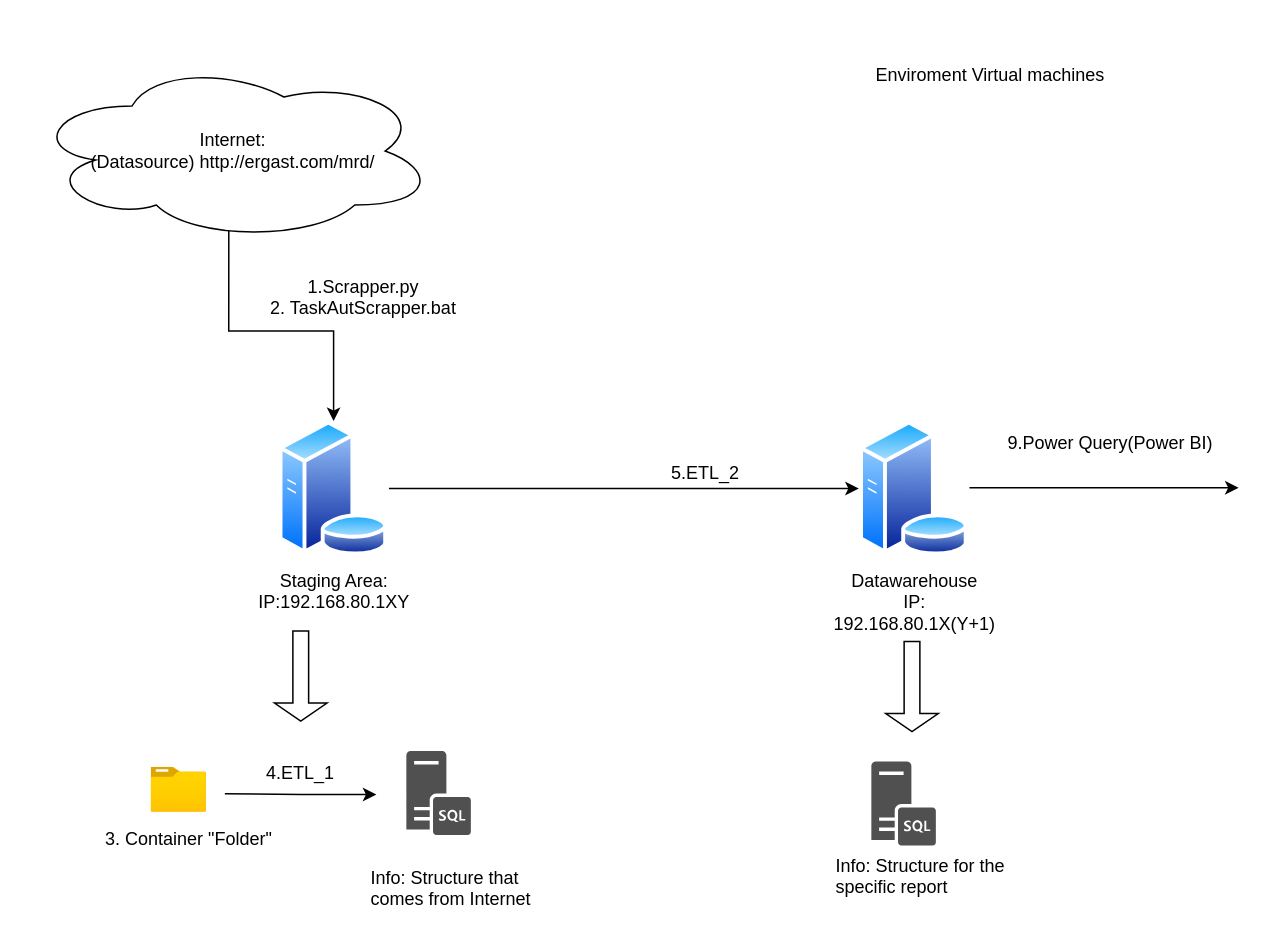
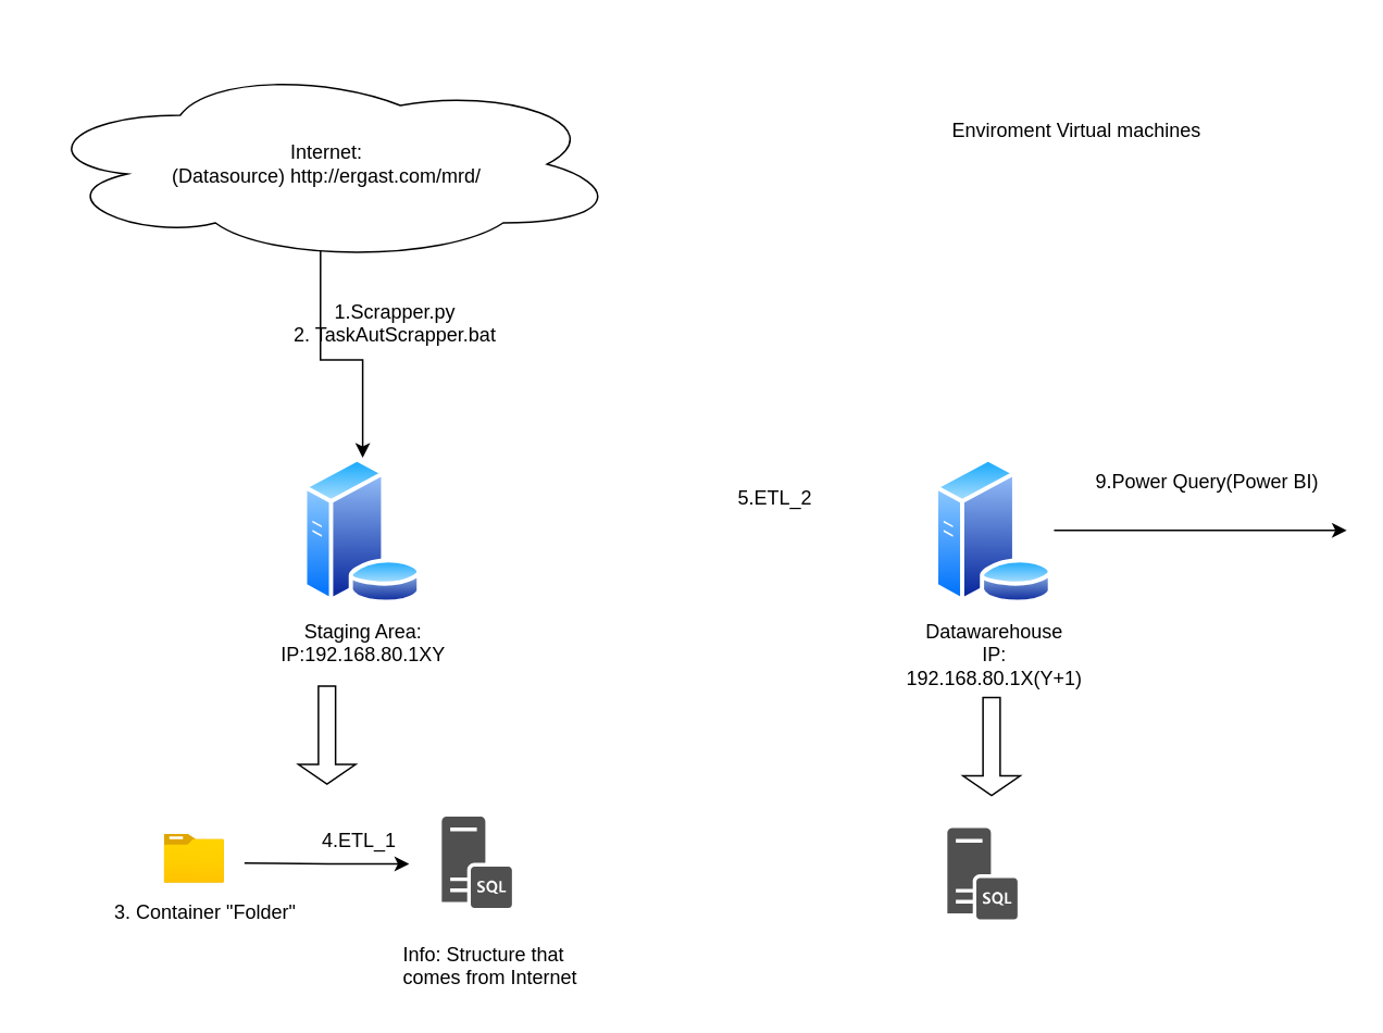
  <mxCell id="0" />
  <mxCell id="1" parent="0" />
- <mxCell id="2" value="&lt;div&gt;Internet:&lt;/div&gt;&lt;div&gt;(Datasource) http://ergast.com/mrd/&lt;/div&gt;" style="ellipse;shape=cloud;whiteSpace=wrap;html=1;" vertex="1" parent="1"><mxGeometry x="20" y="40" width="270" height="120" as="geometry" /></mxCell>
+ <mxCell id="2" value="&lt;div&gt;Internet:&lt;/div&gt;&lt;div&gt;(Datasource) http://ergast.com/mrd/&lt;/div&gt;" style="ellipse;shape=cloud;whiteSpace=wrap;html=1;" vertex="1" parent="1"><mxGeometry x="20" y="40" width="360" height="120" as="geometry" /></mxCell>
  <mxCell id="3" value="&lt;div&gt;1.Scrapper.py&lt;/div&gt;&lt;div&gt;2. TaskAutScrapper.bat&lt;br&gt;&lt;/div&gt;&lt;div&gt;&lt;br&gt;&lt;/div&gt;" style="text;html=1;strokeColor=none;fillColor=none;align=center;verticalAlign=middle;whiteSpace=wrap;rounded=0;" vertex="1" parent="1"><mxGeometry x="162.5" y="190" width="157.5" height="30" as="geometry" /></mxCell>
- <mxCell id="4" value="" style="edgeStyle=orthogonalEdgeStyle;rounded=0;orthogonalLoop=1;jettySize=auto;html=1;" edge="1" parent="1" source="5" target="8"><mxGeometry relative="1" as="geometry" /></mxCell>
  <mxCell id="5" value="&lt;div&gt;Staging Area: &lt;br&gt;&lt;/div&gt;&lt;div&gt;IP:192.168.80.1XY &lt;br&gt;&lt;/div&gt;" style="image;aspect=fixed;perimeter=ellipsePerimeter;html=1;align=center;shadow=0;dashed=0;spacingTop=3;image=img/lib/active_directory/database_server.svg;" vertex="1" parent="1"><mxGeometry x="185" y="280" width="73.8" height="90" as="geometry" /></mxCell>
- <mxCell id="6" value="Enviroment Virtual machines" style="text;html=1;strokeColor=none;fillColor=none;align=center;verticalAlign=middle;whiteSpace=wrap;rounded=0;" vertex="1" parent="1"><mxGeometry x="565" y="20" width="190" height="60" as="geometry" /></mxCell>
+ <mxCell id="6" value="Enviroment Virtual machines" style="text;html=1;strokeColor=none;fillColor=none;align=center;verticalAlign=middle;whiteSpace=wrap;rounded=0;" vertex="1" parent="1"><mxGeometry x="565" y="50" width="190" height="60" as="geometry" /></mxCell>
  <mxCell id="7" style="edgeStyle=orthogonalEdgeStyle;rounded=0;orthogonalLoop=1;jettySize=auto;html=1;" edge="1" parent="1"><mxGeometry relative="1" as="geometry"><mxPoint x="645.802" y="324.5" as="sourcePoint" /><mxPoint x="825.23" y="324.5" as="targetPoint" /><Array as="points"><mxPoint x="735.23" y="324.5" /><mxPoint x="735.23" y="324.5" /></Array></mxGeometry></mxCell>
  <mxCell id="8" value="&lt;div&gt;Datawarehouse&lt;br&gt;&lt;/div&gt;&lt;div&gt;IP: &lt;br&gt;&lt;/div&gt;192.168.80.1X(Y+1)" style="image;aspect=fixed;perimeter=ellipsePerimeter;html=1;align=center;shadow=0;dashed=0;spacingTop=3;image=img/lib/active_directory/database_server.svg;" vertex="1" parent="1"><mxGeometry x="572" y="280" width="73.8" height="90" as="geometry" /></mxCell>
- <mxCell id="9" value="&lt;div&gt;5.ETL_2&lt;/div&gt;" style="text;html=1;strokeColor=none;fillColor=none;align=center;verticalAlign=middle;whiteSpace=wrap;rounded=0;" vertex="1" parent="1"><mxGeometry x="440" y="300" width="60" height="30" as="geometry" /></mxCell>
+ <mxCell id="9" value="&lt;div&gt;5.ETL_2&lt;/div&gt;" style="text;html=1;strokeColor=none;fillColor=none;align=center;verticalAlign=middle;whiteSpace=wrap;rounded=0;" vertex="1" parent="1"><mxGeometry x="445" y="290" width="60" height="30" as="geometry" /></mxCell>
  <mxCell id="10" value="9.Power Query(Power BI)" style="text;html=1;strokeColor=none;fillColor=none;align=center;verticalAlign=middle;whiteSpace=wrap;rounded=0;" vertex="1" parent="1"><mxGeometry x="665" y="280" width="150" height="30" as="geometry" /></mxCell>
  <mxCell id="11" value="" style="shape=singleArrow;direction=south;whiteSpace=wrap;html=1;" vertex="1" parent="1"><mxGeometry x="182.5" y="420" width="35" height="60" as="geometry" /></mxCell>
  <mxCell id="12" value="" style="image;aspect=fixed;html=1;points=[];align=center;fontSize=12;image=img/lib/azure2/general/Folder_Blank.svg;" vertex="1" parent="1"><mxGeometry x="100.4" y="511" width="36.96" height="30" as="geometry" /></mxCell>
  <mxCell id="13" value="" style="sketch=0;pointerEvents=1;shadow=0;dashed=0;html=1;strokeColor=none;fillColor=#505050;labelPosition=center;verticalLabelPosition=bottom;verticalAlign=top;outlineConnect=0;align=center;shape=mxgraph.office.servers.sql_server;" vertex="1" parent="1"><mxGeometry x="270.4" y="500" width="43" height="56" as="geometry" /></mxCell>
  <mxCell id="14" value="" style="edgeStyle=orthogonalEdgeStyle;rounded=0;orthogonalLoop=1;jettySize=auto;html=1;" edge="1" parent="1"><mxGeometry relative="1" as="geometry"><mxPoint x="149.4" y="528.5" as="sourcePoint" /><mxPoint x="250.4" y="529" as="targetPoint" /></mxGeometry></mxCell>
  <mxCell id="15" value="3. Container &quot;Folder&quot;" style="text;whiteSpace=wrap;html=1;" vertex="1" parent="1"><mxGeometry x="67.5" y="545" width="117.5" height="40" as="geometry" /></mxCell>
- <mxCell id="16" value="4.ETL_1" style="text;html=1;strokeColor=none;fillColor=none;align=center;verticalAlign=middle;whiteSpace=wrap;rounded=0;" vertex="1" parent="1"><mxGeometry x="170" y="500" width="60" height="30" as="geometry" /></mxCell>
+ <mxCell id="16" value="4.ETL_1" style="text;html=1;strokeColor=none;fillColor=none;align=center;verticalAlign=middle;whiteSpace=wrap;rounded=0;" vertex="1" parent="1"><mxGeometry x="190" y="500" width="60" height="30" as="geometry" /></mxCell>
  <mxCell id="17" value="Info: Structure that comes from Internet" style="text;whiteSpace=wrap;html=1;" vertex="1" parent="1"><mxGeometry x="245" y="571" width="117.5" height="40" as="geometry" /></mxCell>
  <mxCell id="18" value="" style="edgeStyle=orthogonalEdgeStyle;rounded=0;orthogonalLoop=1;jettySize=auto;html=1;exitX=0.489;exitY=0.942;exitDx=0;exitDy=0;exitPerimeter=0;" edge="1" parent="1" source="2" target="5"><mxGeometry relative="1" as="geometry"><mxPoint x="85" y="230" as="sourcePoint" /><mxPoint x="263" y="230" as="targetPoint" /></mxGeometry></mxCell>
  <mxCell id="19" value="" style="shape=singleArrow;direction=south;whiteSpace=wrap;html=1;" vertex="1" parent="1"><mxGeometry x="590" y="427" width="35" height="60" as="geometry" /></mxCell>
  <mxCell id="20" value="" style="sketch=0;pointerEvents=1;shadow=0;dashed=0;html=1;strokeColor=none;fillColor=#505050;labelPosition=center;verticalLabelPosition=bottom;verticalAlign=top;outlineConnect=0;align=center;shape=mxgraph.office.servers.sql_server;" vertex="1" parent="1"><mxGeometry x="580.4" y="507" width="43" height="56" as="geometry" /></mxCell>
- <mxCell id="21" value="Info: Structure for the specific report" style="text;whiteSpace=wrap;html=1;" vertex="1" parent="1"><mxGeometry x="555" y="563" width="117.5" height="40" as="geometry" /></mxCell>
